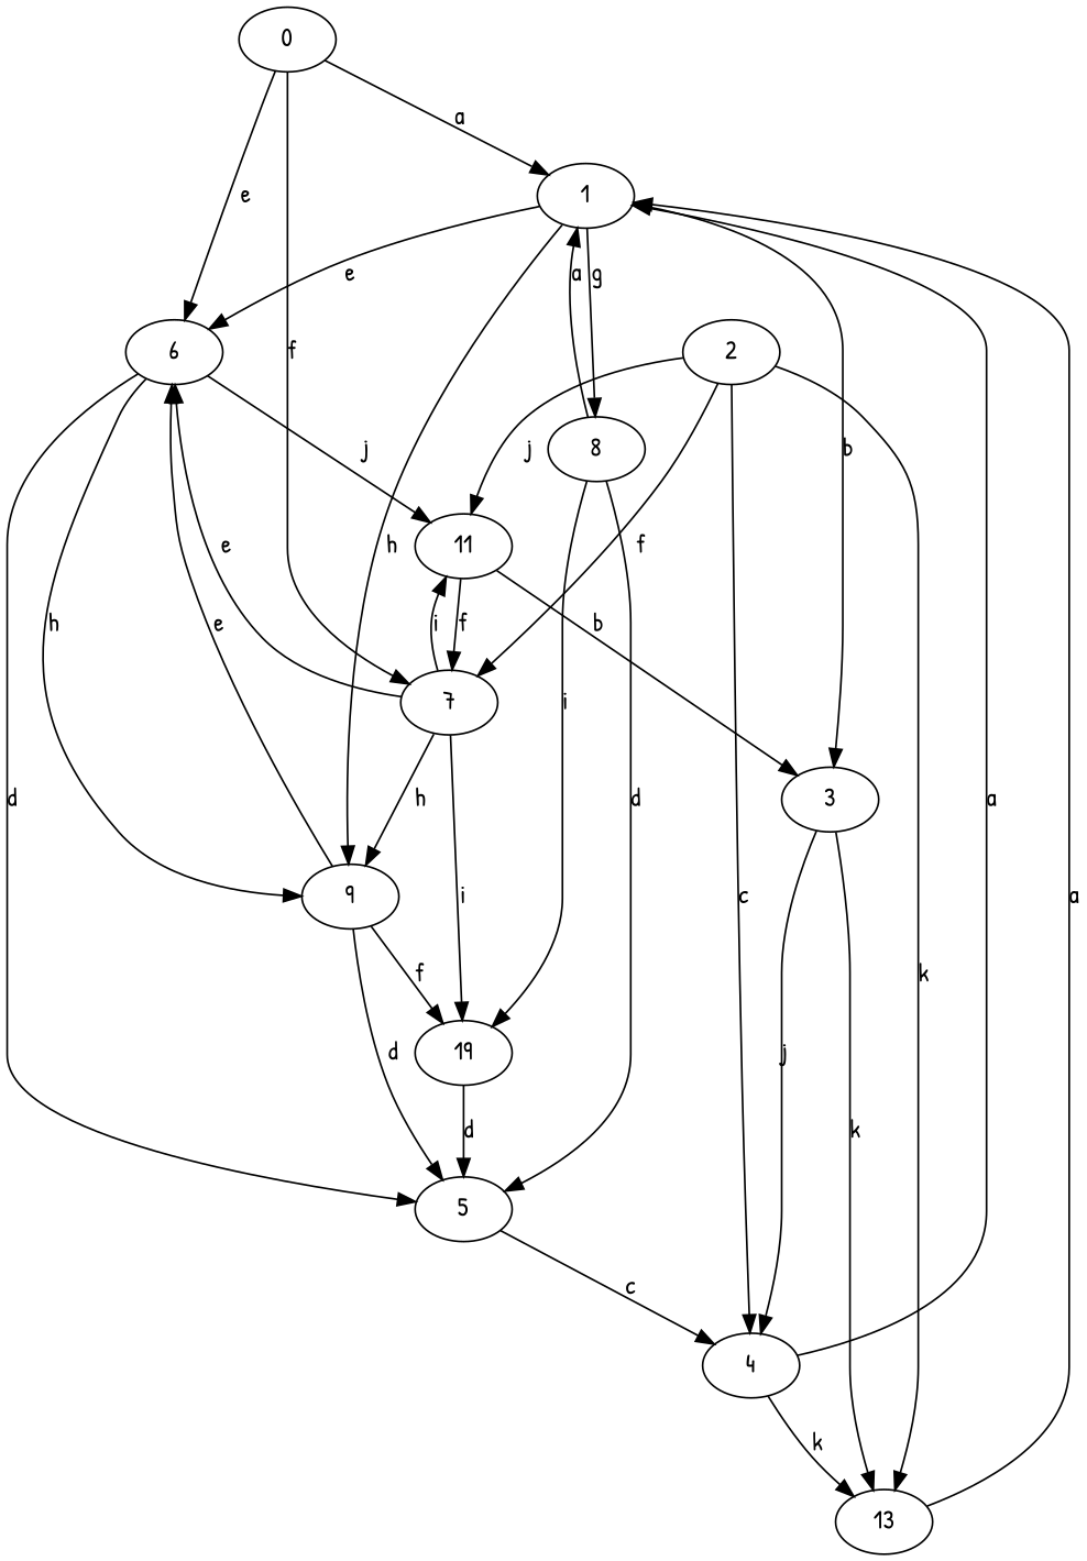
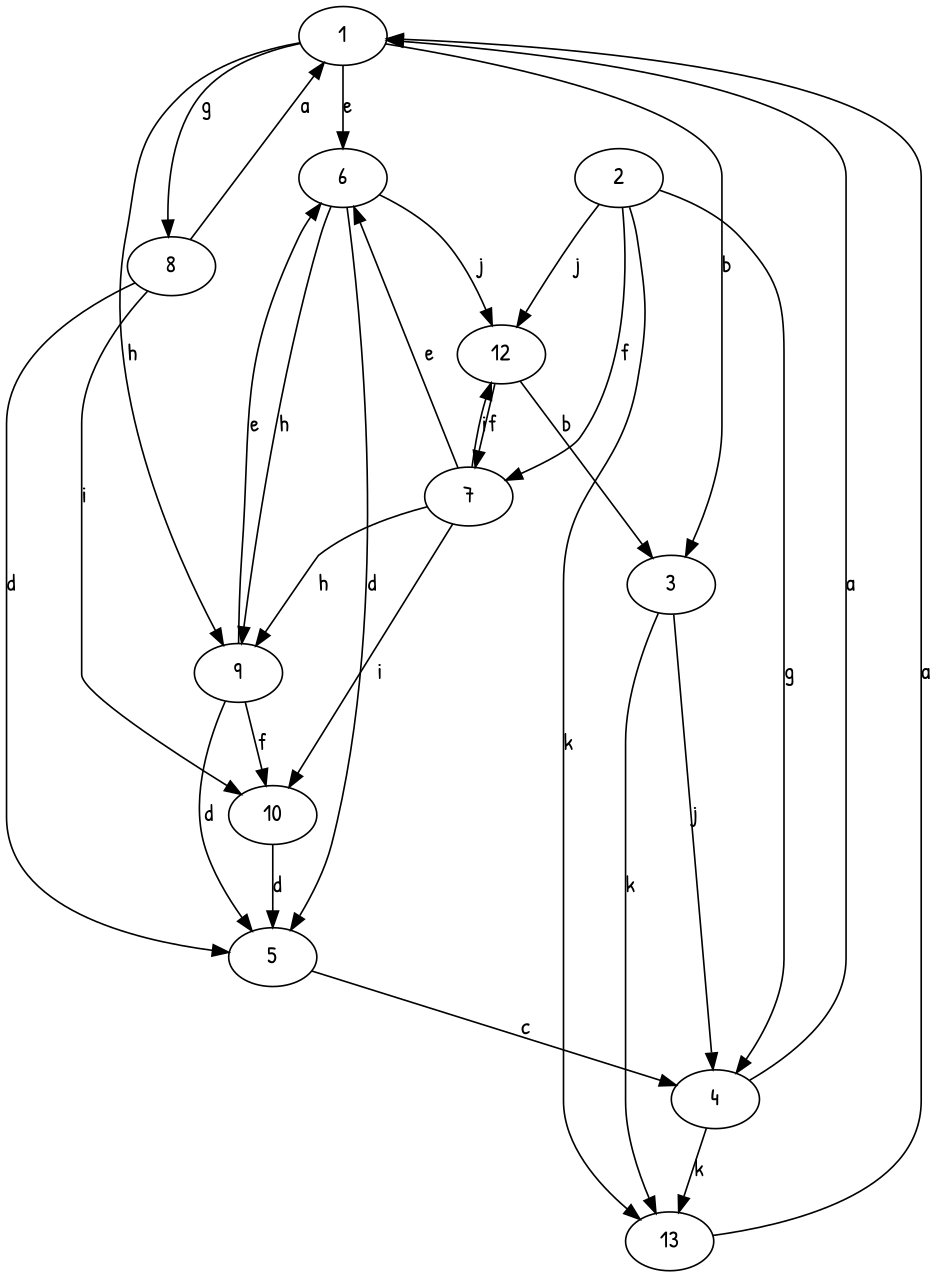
  strict digraph {
    fontname="Patrick Hand"
    node [fontname="Patrick Hand"]
    edge [fontname="Patrick Hand"]
    1
    3
    6
    8
    9
    2
    4
    7
-   12 [label=11]
+   12
    13
    5
-   10 [label=19]
-   0
+   10
    1 -> 3 [label=b]
    1 -> 6 [label=e]
    1 -> 8 [label=g]
    1 -> 9 [label=h]
    3 -> 4 [label=j]
    3 -> 13 [label=k]
    6 -> 9 [label=h]
    6 -> 12 [label=j]
    6 -> 5 [label=d]
    8 -> 1 [label=a]
    8 -> 5 [label=d]
    8 -> 10 [label=i]
    9 -> 6 [label=e]
    9 -> 5 [label=d]
    9 -> 10 [label=f]
-   2 -> 4 [label=c]
+   2 -> 4 [label=g]
    2 -> 7 [label=f]
    2 -> 12 [label=j]
    2 -> 13 [label=k]
    4 -> 1 [label=a]
    4 -> 13 [label=k]
    7 -> 6 [label=e]
    7 -> 9 [label=h]
    7 -> 12 [label=i]
    7 -> 10 [label=i]
    12 -> 3 [label=b]
    12 -> 7 [label=f]
    13 -> 1 [label=a]
    5 -> 4 [label=c]
    10 -> 5 [label=d]
-   0 -> 1 [label=a]
-   0 -> 6 [label=e]
-   0 -> 7 [label=f]
  }
